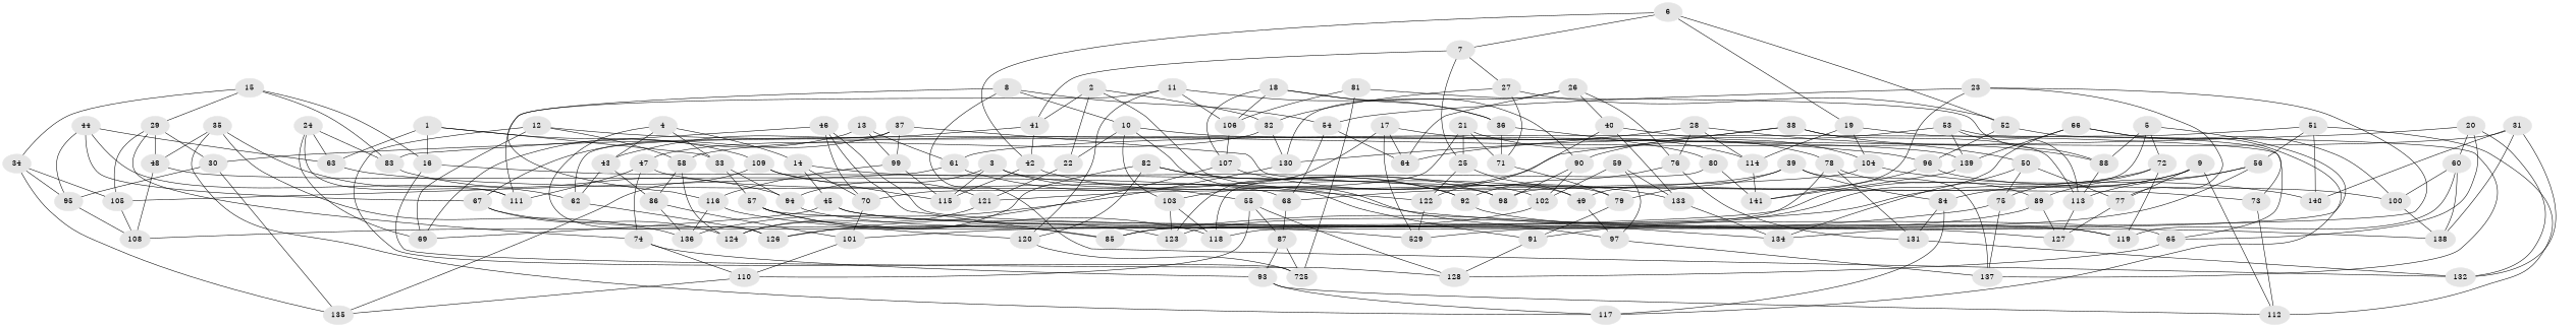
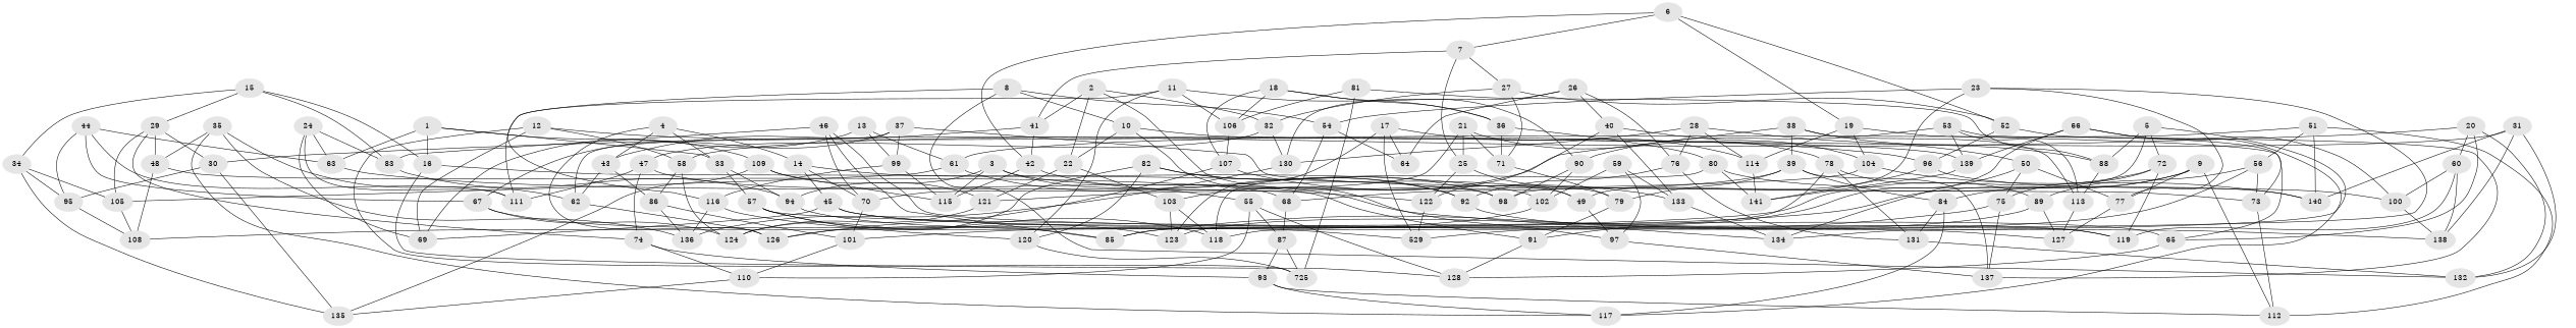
  graph {
    node [color=gray90 style=filled]
    1
    16
    33
    63
    109
    98
    128
    94
    57
    122
    115
    121
    135
    2
    22
    32
    41
    79
    103
    130
    47
    43
    42
    91
    3
    49
    55
    97
    87
    110
    n31 [label=529]
    4
    14
    126
    45
    70
    102
    62
    86
    5
    72
    88
    134
    119
    108
    75
    113
    6
    7
    19
    52
    25
    27
    114
    65
    104
    92
    96
    73
    71
    8
    10
    54
    116
    132
    139
    64
    68
    120
    136
    9
    77
    84
    101
    112
    127
    117
    131
    137
    141
    11
    36
    106
    111
    80
    107
    n87 [label=725]
    12
    58
    69
    124
    100
    13
    61
    99
    59
    133
    105
    15
    34
    83
    29
    95
    81
    17
    123
    18
    90
    140
    20
    30
    60
    138
    21
    78
    85
    89
    118
    23
    24
    26
    40
    76
    28
    50
    48
    74
    93
    31
    35
    37
    67
    38
    39
    44
    46
    51
    56
    53
    66
    82
    1 -- 16
    1 -- 33
    1 -- 63
    1 -- 109
    16 -- 98
    16 -- 128
    33 -- 94
    33 -- 57
    63 -- 122
    109 -- 115
    109 -- 121
    109 -- 135
    94 -- n31
    57 -- 123
    57 -- 138
    57 -- 118
    122 -- n31
    121 -- 124
    2 -- 22
    2 -- 32
    2 -- 41
    2 -- 79
    22 -- 121
-   10 -- 103
+   22 -- 103
    32 -- 130
    32 -- 47
    41 -- 43
    41 -- 42
    79 -- 91
    103 -- 123
    103 -- 118
    130 -- 136
    47 -- 91
    47 -- 111
    47 -- 74
    43 -- 62
    43 -- 86
    42 -- 115
    42 -- 92
    91 -- 128
    3 -- 94
    3 -- 115
    3 -- 49
    3 -- 55
    49 -- 97
    55 -- 128
    55 -- 87
    55 -- 110
    97 -- 137
    87 -- n87
    87 -- 93
    110 -- 135
    4 -- 33
    4 -- 43
    4 -- 14
    4 -- 126
    14 -- 45
    14 -- 70
    14 -- 102
    45 -- 119
    45 -- 65
    45 -- 69
    70 -- 101
    102 -- 126
    62 -- 126
    86 -- 136
    86 -- 101
    5 -- 98
    5 -- 72
    5 -- 88
    5 -- 134
    72 -- 119
    72 -- 108
    72 -- 75
    88 -- 113
    75 -- 137
    75 -- 85
    113 -- 127
    6 -- 42
    6 -- 7
    6 -- 19
    6 -- 52
    7 -- 41
    7 -- 25
    7 -- 27
    19 -- 114
    19 -- 65
    19 -- 104
    52 -- 96
    52 -- 73
    25 -- 122
    25 -- 49
    27 -- 32
    27 -- 52
    27 -- 71
    114 -- 141
    65 -- 128
    104 -- 121
    104 -- 140
    92 -- 119
    96 -- 141
    96 -- 100
    73 -- 112
    71 -- 79
    8 -- 10
    8 -- 54
    8 -- 116
    8 -- 132
    10 -- 22
    10 -- 97
    10 -- 139
    54 -- 64
    54 -- 68
    116 -- 120
    116 -- 136
    139 -- 141
    68 -- 87
    120 -- n87
    9 -- 77
    9 -- 84
    9 -- 101
    9 -- 112
    77 -- 127
    84 -- 117
    84 -- 131
    101 -- 110
    131 -- 132
    11 -- 120
    11 -- 36
    11 -- 106
    11 -- 111
    36 -- 71
    36 -- 80
    106 -- 107
    80 -- 141
+   80 -- 140
    80 -- 118
    107 -- 126
    107 -- 133
    12 -- 96
    12 -- n87
    12 -- 58
    12 -- 69
    58 -- 86
    58 -- 124
    100 -- 138
    13 -- 69
    13 -- 61
    13 -- 99
    61 -- 134
    61 -- 105
    99 -- 115
    99 -- 116
    59 -- 97
    59 -- 102
    59 -- 133
    133 -- 134
    105 -- 108
    15 -- 16
    15 -- 34
    15 -- 83
    15 -- 29
    34 -- 135
    34 -- 105
    34 -- 95
    83 -- 94
    29 -- 105
    29 -- 30
    29 -- 48
    29 -- 74
    95 -- 108
    81 -- 88
    81 -- 106
    81 -- n87
    17 -- n31
    17 -- 114
    17 -- 64
    17 -- 123
    18 -- 36
    18 -- 106
    18 -- 107
    18 -- 90
    90 -- 98
    90 -- 102
    20 -- 65
    20 -- 132
    20 -- 30
    20 -- 60
    30 -- 135
    30 -- 95
    60 -- 119
    60 -- 100
    60 -- 138
    21 -- 70
    21 -- 25
    21 -- 71
    21 -- 78
    78 -- 131
    78 -- 85
    78 -- 89
    89 -- 127
    89 -- 123
    23 -- 49
    23 -- 54
    23 -- 77
    23 -- 118
    24 -- 63
    24 -- 111
    24 -- 69
    24 -- 83
    26 -- 130
    26 -- 64
    26 -- 40
    26 -- 76
    40 -- 122
    40 -- 104
    40 -- 133
    76 -- 92
    76 -- 131
    28 -- 130
    28 -- 114
    28 -- 76
    28 -- 50
    50 -- 134
    50 -- 75
    50 -- 77
    48 -- 108
    48 -- 68
    74 -- 110
    74 -- 93
    93 -- 112
    93 -- 117
    31 -- 132
    31 -- 58
    31 -- 140
    31 -- 138
    35 -- 62
    35 -- 136
    35 -- 117
    35 -- 48
    37 -- 62
    37 -- 73
    37 -- 99
    37 -- 67
    67 -- 124
    67 -- 85
    38 -- 103
    38 -- 88
    38 -- 113
-   38 -- 64
+   38 -- 39
    39 -- 79
    39 -- 68
    39 -- 84
    39 -- 137
    44 -- 63
    44 -- 111
    44 -- 95
    44 -- 67
    46 -- 70
    46 -- 127
    46 -- 83
    46 -- 85
    51 -- 112
    51 -- 61
    51 -- 140
    51 -- 56
    56 -- n31
-   56 -- 113
+   56 -- 73
    56 -- 89
    53 -- 113
    53 -- 139
    53 -- 137
    53 -- 90
    66 -- 91
    66 -- 139
    66 -- 117
    66 -- 100
    82 -- 98
    82 -- 92
    82 -- 120
    82 -- 124
  }
